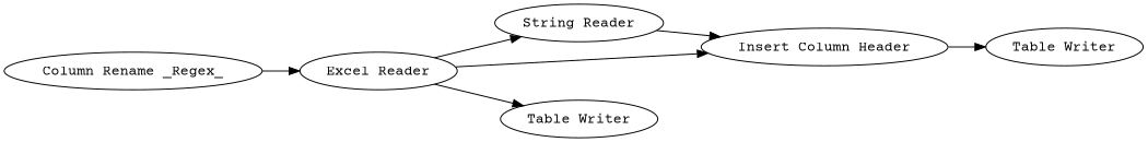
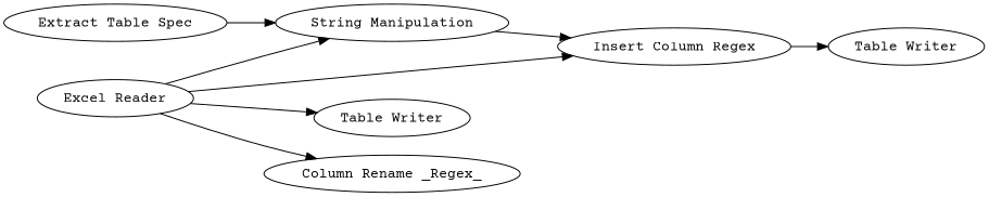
  digraph {
    fontname="Courier Prime"
    rankdir=LR
    node [fontname="Courier Prime"]
    edge [fontname="Courier Prime"]
-   n1 [label="String Reader"]
-   n2 [label="Insert Column Header"]
+   n1 [label="String Manipulation"]
+   n2 [label="Insert Column Regex"]
    n3 [label="Table Writer"]
+   n4 [label="Extract Table Spec"]
    n5 [label="Excel Reader"]
    n6 [label="Table Writer"]
    n7 [label="Column Rename _Regex_"]
    n1 -> n2
    n2 -> n3
+   n4 -> n1
    n5 -> n1
    n5 -> n2
    n5 -> n6
-   n7 -> n5
+   n5 -> n7
  }
